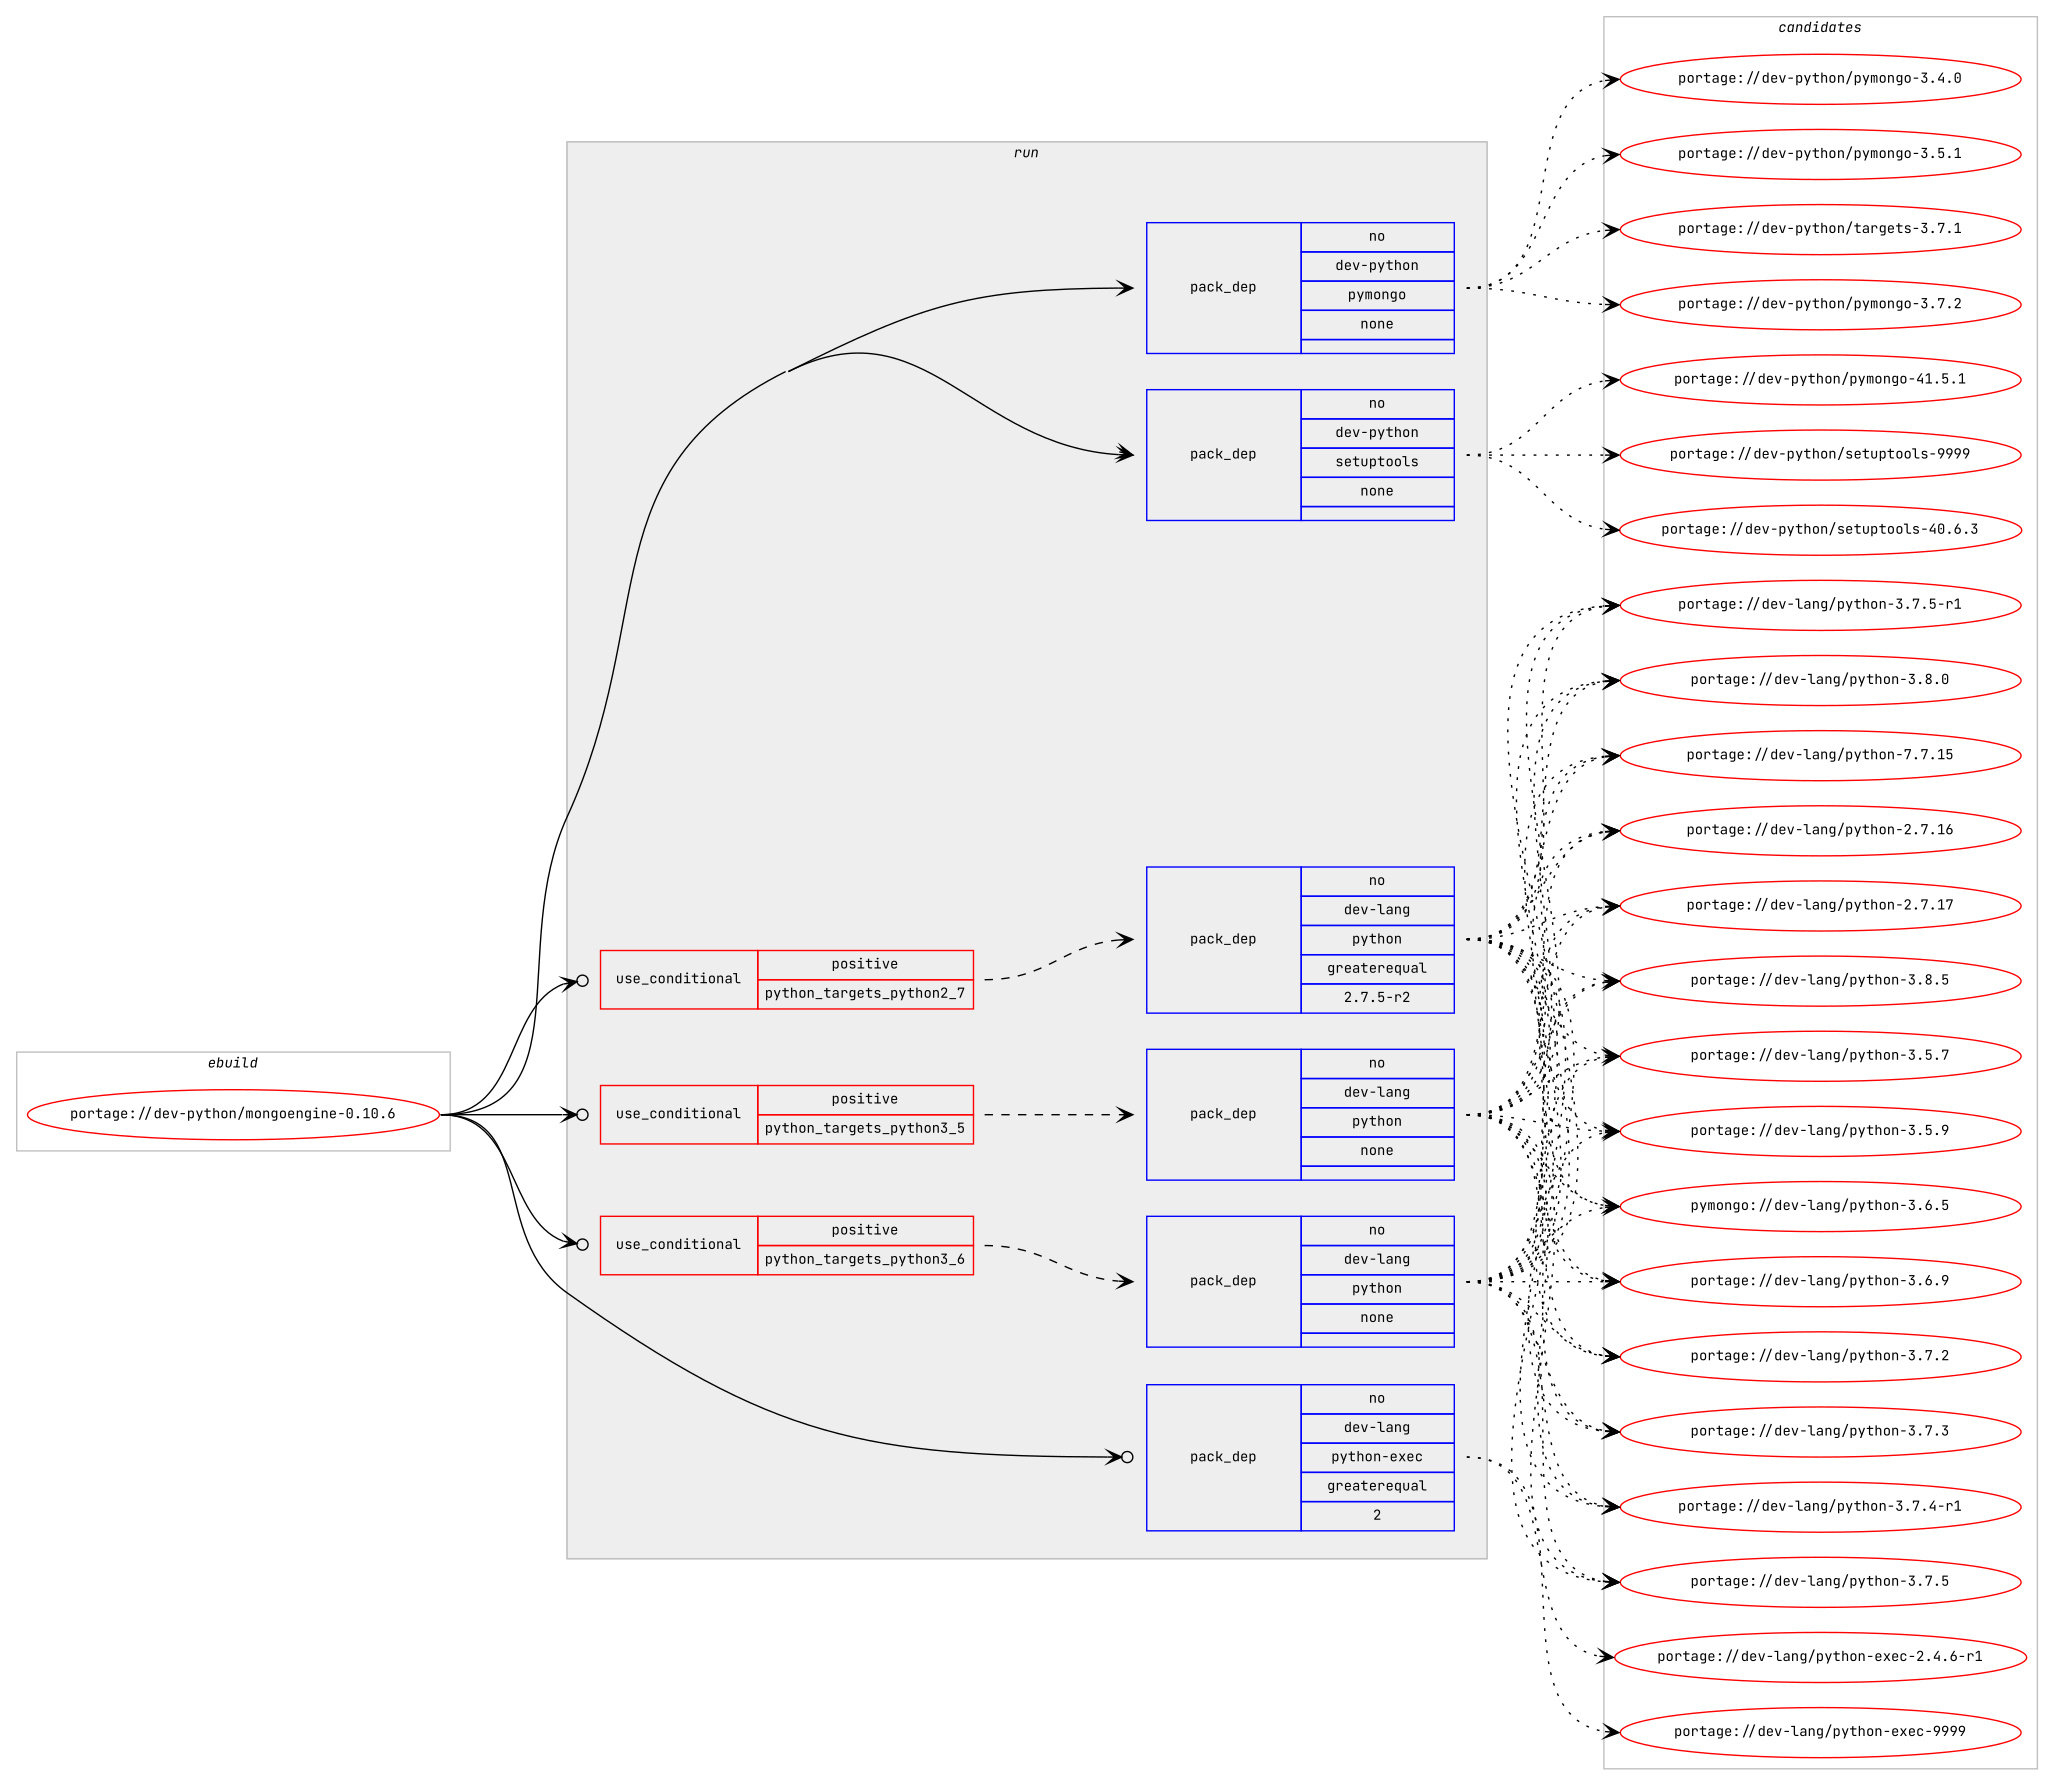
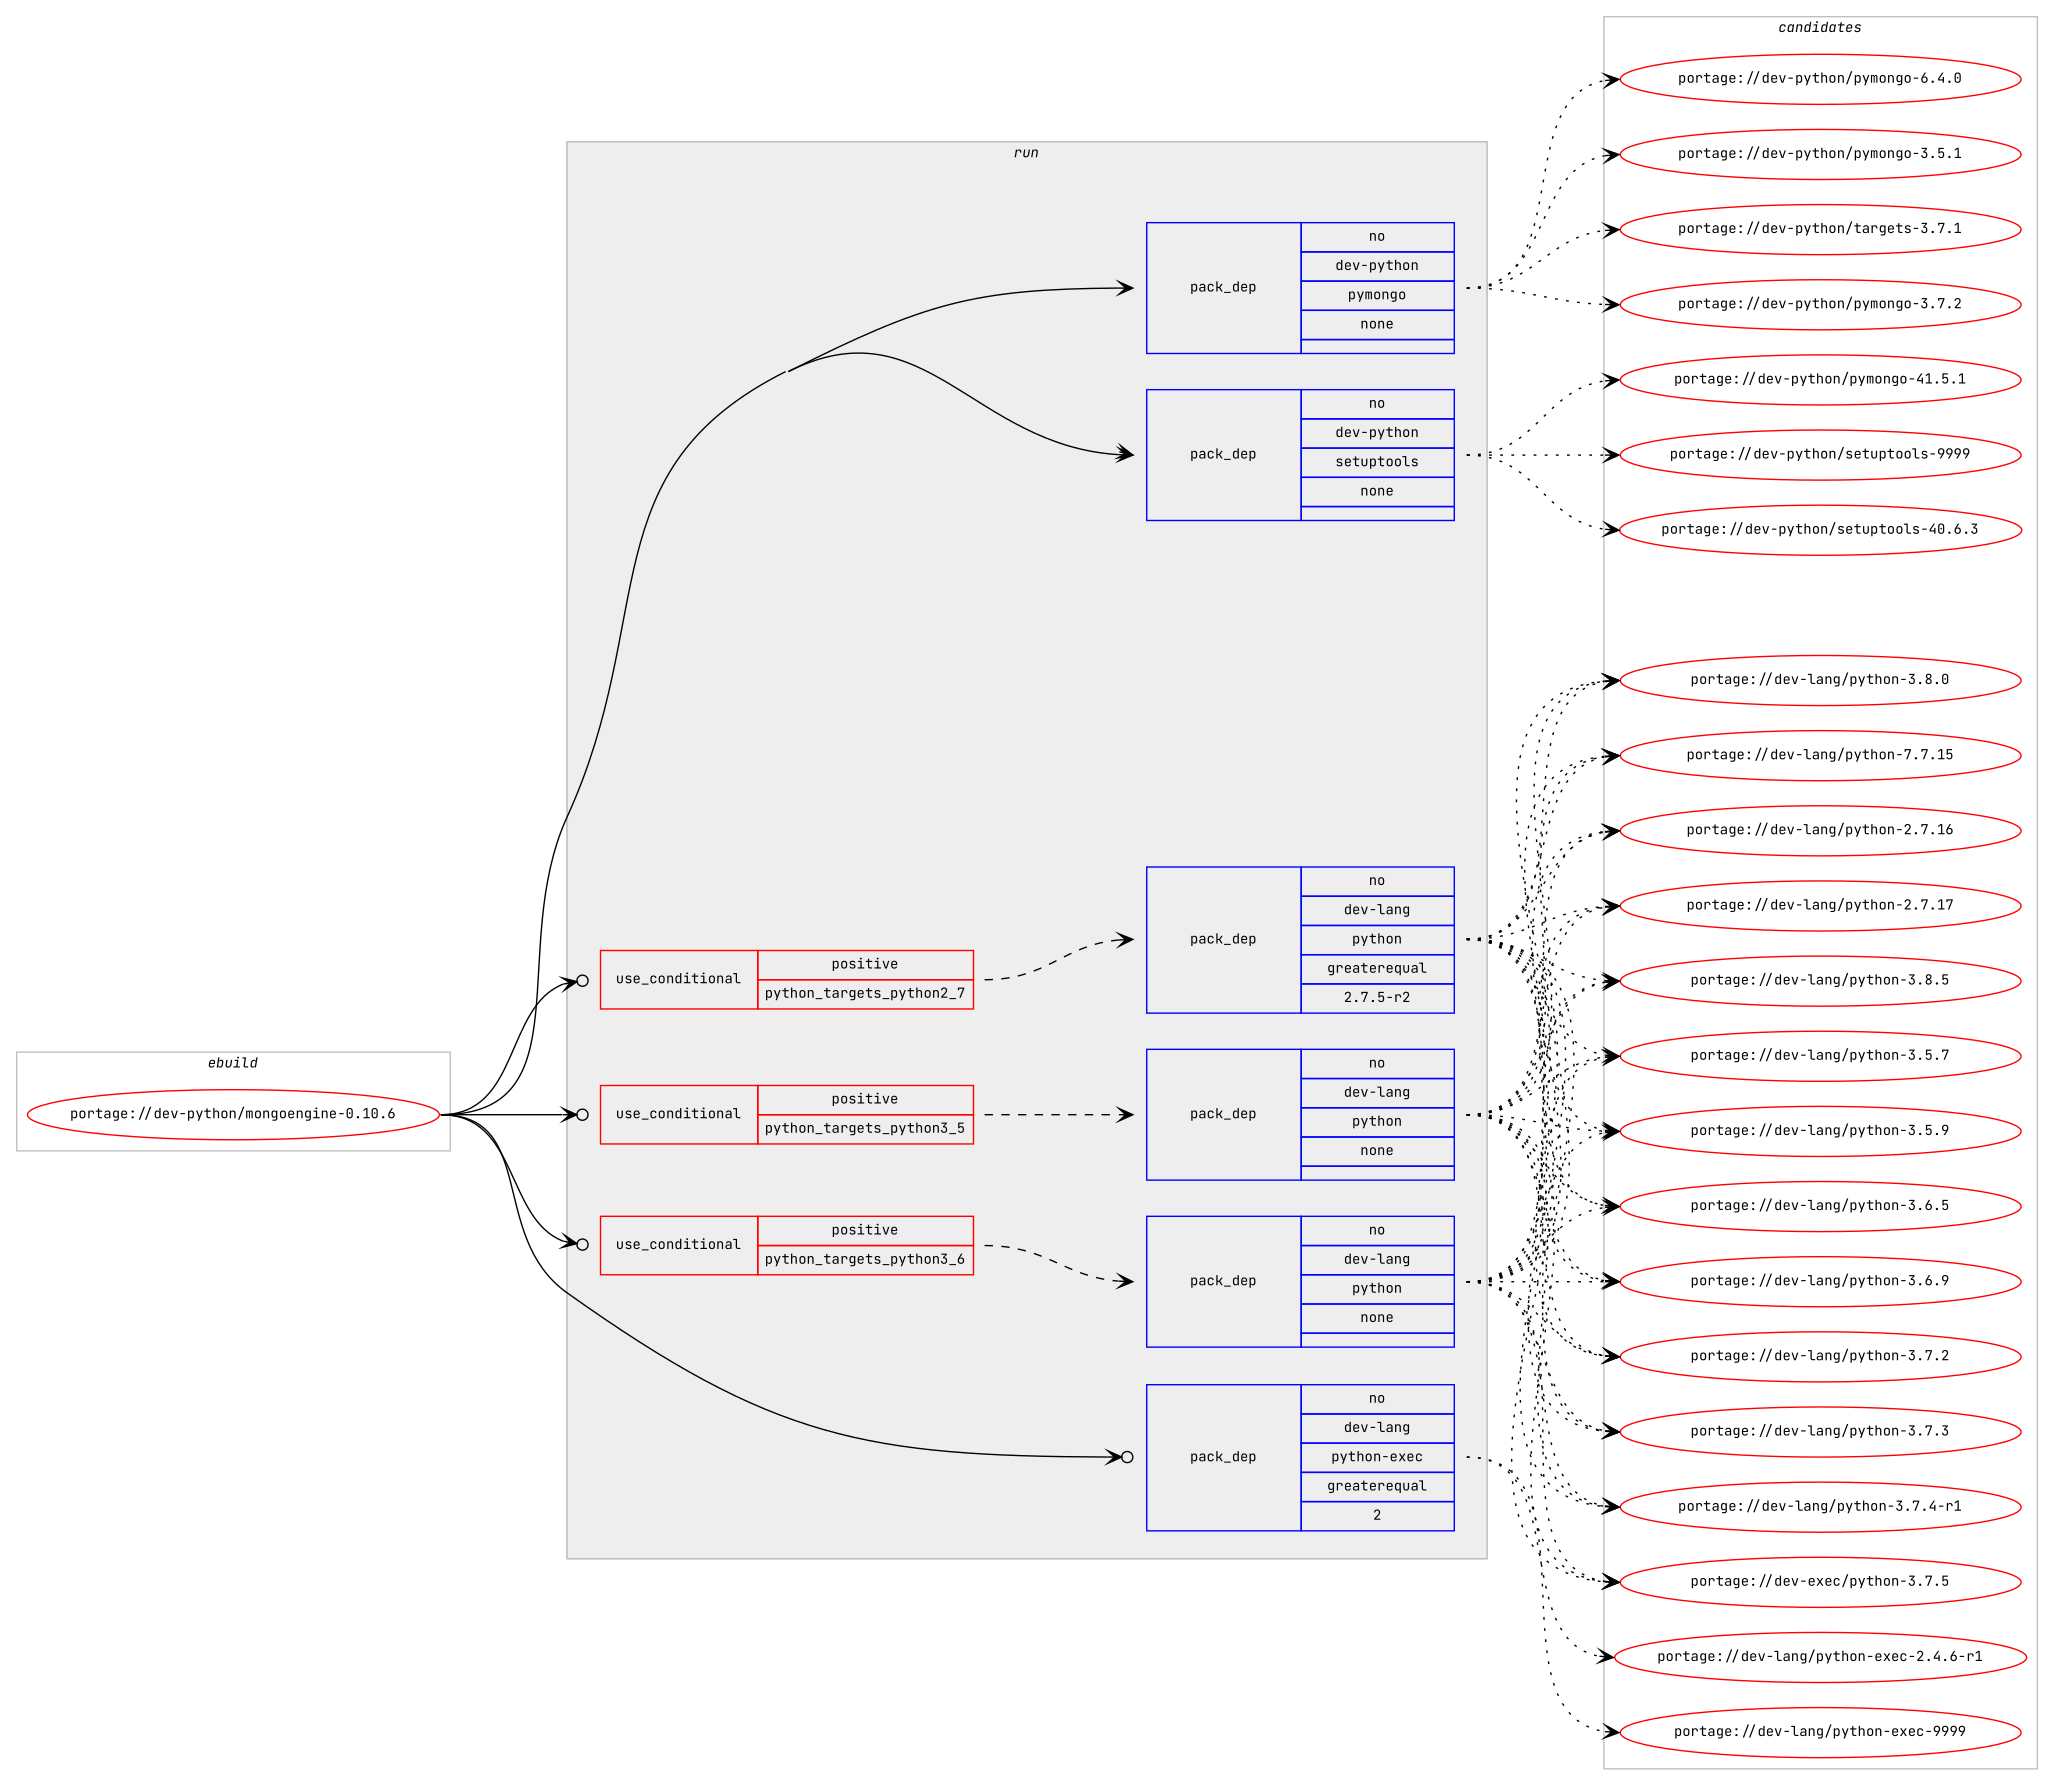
  digraph {
    compound=true
    concentrate=true
    fontname="JetBrains Mono"
    fontsize=10
    newrank=true
    rankdir=LR
    ranksep=1.5
    node [color=red fontname="JetBrains Mono" fontsize=10]
    edge [arrowhead=vee fontname="JetBrains Mono" headport=w style=dotted tailport=e weight=100]
    n1 [label="portage://dev-python/mongoengine-0.10.6" width=4]
    n2 [color=blue label=<<TABLE BORDER="0" CELLBORDER="1" CELLSPACING="0" CELLPADDING="4" WIDTH="220"><TR><TD ROWSPAN="6" CELLPADDING="30">pack_dep</TD></TR><TR><TD WIDTH="110">no</TD></TR><TR><TD>dev-python</TD></TR><TR><TD>pymongo</TD></TR><TR><TD>none</TD></TR><TR><TD></TD></TR></TABLE>> shape=none]
    n3 [color=blue label=<<TABLE BORDER="0" CELLBORDER="1" CELLSPACING="0" CELLPADDING="4" WIDTH="220"><TR><TD ROWSPAN="6" CELLPADDING="30">pack_dep</TD></TR><TR><TD WIDTH="110">no</TD></TR><TR><TD>dev-python</TD></TR><TR><TD>setuptools</TD></TR><TR><TD>none</TD></TR><TR><TD></TD></TR></TABLE>> shape=none]
    n4 [color=blue label=<<TABLE BORDER="0" CELLBORDER="1" CELLSPACING="0" CELLPADDING="4" WIDTH="220"><TR><TD ROWSPAN="6" CELLPADDING="30">pack_dep</TD></TR><TR><TD WIDTH="110">no</TD></TR><TR><TD>dev-lang</TD></TR><TR><TD>python</TD></TR><TR><TD>greaterequal</TD></TR><TR><TD>2.7.5-r2</TD></TR></TABLE>> shape=none]
    n5 [label=<<TABLE BORDER="0" CELLBORDER="1" CELLSPACING="0" CELLPADDING="4"><TR><TD ROWSPAN="3" CELLPADDING="10">use_conditional</TD></TR><TR><TD>positive</TD></TR><TR><TD>python_targets_python2_7</TD></TR></TABLE>> shape=none]
    n6 [color=blue label=<<TABLE BORDER="0" CELLBORDER="1" CELLSPACING="0" CELLPADDING="4" WIDTH="220"><TR><TD ROWSPAN="6" CELLPADDING="30">pack_dep</TD></TR><TR><TD WIDTH="110">no</TD></TR><TR><TD>dev-lang</TD></TR><TR><TD>python</TD></TR><TR><TD>none</TD></TR><TR><TD></TD></TR></TABLE>> shape=none]
    n7 [label=<<TABLE BORDER="0" CELLBORDER="1" CELLSPACING="0" CELLPADDING="4"><TR><TD ROWSPAN="3" CELLPADDING="10">use_conditional</TD></TR><TR><TD>positive</TD></TR><TR><TD>python_targets_python3_5</TD></TR></TABLE>> shape=none]
    n8 [color=blue label=<<TABLE BORDER="0" CELLBORDER="1" CELLSPACING="0" CELLPADDING="4" WIDTH="220"><TR><TD ROWSPAN="6" CELLPADDING="30">pack_dep</TD></TR><TR><TD WIDTH="110">no</TD></TR><TR><TD>dev-lang</TD></TR><TR><TD>python</TD></TR><TR><TD>none</TD></TR><TR><TD></TD></TR></TABLE>> shape=none]
    n9 [label=<<TABLE BORDER="0" CELLBORDER="1" CELLSPACING="0" CELLPADDING="4"><TR><TD ROWSPAN="3" CELLPADDING="10">use_conditional</TD></TR><TR><TD>positive</TD></TR><TR><TD>python_targets_python3_6</TD></TR></TABLE>> shape=none]
    n10 [color=blue label=<<TABLE BORDER="0" CELLBORDER="1" CELLSPACING="0" CELLPADDING="4" WIDTH="220"><TR><TD ROWSPAN="6" CELLPADDING="30">pack_dep</TD></TR><TR><TD WIDTH="110">no</TD></TR><TR><TD>dev-lang</TD></TR><TR><TD>python-exec</TD></TR><TR><TD>greaterequal</TD></TR><TR><TD>2</TD></TR></TABLE>> shape=none]
-   n11 [label="portage://dev-python/pymongo-3.4.0" width=4]
+   n11 [label="portage://dev-python/pymongo-6.4.0" width=4]
    n12 [label="portage://dev-python/pymongo-3.5.1" width=4]
    n13 [label="portage://dev-python/targets-3.7.1" width=4]
    n14 [label="portage://dev-python/pymongo-3.7.2" width=4]
    n15 [label="portage://dev-python/setuptools-40.6.3" width=4]
    n16 [label="portage://dev-python/pymongo-41.5.1" width=4]
    n17 [label="portage://dev-python/setuptools-9999" width=4]
    n18 [label="portage://dev-lang/python-7.7.15" width=4]
    n19 [label="portage://dev-lang/python-2.7.16" width=4]
    n20 [label="portage://dev-lang/python-2.7.17" width=4]
    n21 [label="portage://dev-lang/python-3.8.5" width=4]
    n22 [label="portage://dev-lang/python-3.5.7" width=4]
    n23 [label="portage://dev-lang/python-3.5.9" width=4]
-   n24 [label="pymongo://dev-lang/python-3.6.5" width=4]
+   n24 [label="portage://dev-lang/python-3.6.5" width=4]
    n25 [label="portage://dev-lang/python-3.6.9" width=4]
    n26 [label="portage://dev-lang/python-3.7.2" width=4]
    n27 [label="portage://dev-lang/python-3.7.3" width=4]
    n28 [label="portage://dev-lang/python-3.7.4-r1" width=4]
-   n29 [label="portage://dev-lang/python-3.7.5" width=4]
-   n30 [label="portage://dev-lang/python-3.7.5-r1" width=4]
+   n29 [label="portage://dev-exec/python-3.7.5" width=4]
    n31 [label="portage://dev-lang/python-3.8.0" width=4]
    n32 [label="portage://dev-lang/python-exec-2.4.6-r1" width=4]
    n33 [label="portage://dev-lang/python-exec-9999" width=4]
    subgraph cluster_1 {
      color=gray
      label=<<i>ebuild</i>>
      rank=same
      n1
    }
    subgraph cluster_2 {
      color=gray
      label=<<i>dependencies</i>>
      subgraph cluster_3 {
        color=gray
        fillcolor="#eeeeee"
        label=<<i>compile</i>>
        style=filled
        subgraph sub_4 {
          color=gray
          fillcolor="#eeeeee"
          label=<<i>compile</i>>
          style=filled
          n2
        }
        subgraph sub_5 {
          color=gray
          fillcolor="#eeeeee"
          label=<<i>compile</i>>
          style=filled
          n3
        }
      }
      subgraph cluster_6 {
        color=gray
        fillcolor="#eeeeee"
        label=<<i>compile and run</i>>
        style=filled
        subgraph sub_7 {
          color=gray
          fillcolor="#eeeeee"
          label=<<i>compile and run</i>>
          style=filled
          n5
          subgraph sub_8 {
            color=gray
            fillcolor="#eeeeee"
            label=<<i>compile and run</i>>
            style=filled
            n4
          }
        }
        subgraph sub_9 {
          color=gray
          fillcolor="#eeeeee"
          label=<<i>compile and run</i>>
          style=filled
          n7
          subgraph sub_10 {
            color=gray
            fillcolor="#eeeeee"
            label=<<i>compile and run</i>>
            style=filled
            n6
          }
        }
        subgraph sub_11 {
          color=gray
          fillcolor="#eeeeee"
          label=<<i>compile and run</i>>
          style=filled
          n9
          subgraph sub_12 {
            color=gray
            fillcolor="#eeeeee"
            label=<<i>compile and run</i>>
            style=filled
            n8
          }
        }
        subgraph sub_13 {
          color=gray
          fillcolor="#eeeeee"
          label=<<i>compile and run</i>>
          style=filled
          n10
        }
      }
      subgraph cluster_14 {
        color=gray
        fillcolor="#eeeeee"
        label=<<i>run</i>>
        style=filled
      }
    }
    subgraph cluster_15 {
      color=gray
      label=<<i>candidates</i>>
      rank=same
      subgraph sub_16 {
        color=black
        label=<<i>candidates</i>>
        nodesep=1
        rank=same
        n11
        n12
        n13
        n14
      }
      subgraph sub_17 {
        color=black
        label=<<i>candidates</i>>
        nodesep=1
        rank=same
        n15
        n16
        n17
      }
      subgraph sub_18 {
        color=black
        label=<<i>candidates</i>>
        nodesep=1
        rank=same
        n18
        n19
        n20
        n21
        n22
        n23
        n24
        n25
        n26
        n27
        n28
        n29
-       n30
        n31
      }
      subgraph sub_19 {
        color=black
        label=<<i>candidates</i>>
        nodesep=1
        rank=same
        n18
        n19
        n20
        n21
        n22
        n23
        n24
        n25
        n26
        n27
        n28
        n29
-       n30
        n31
      }
      subgraph sub_20 {
        color=black
        label=<<i>candidates</i>>
        nodesep=1
        rank=same
        n18
        n19
        n20
        n21
        n22
        n23
        n24
        n25
        n26
        n27
        n28
        n29
-       n30
        n31
      }
      subgraph sub_21 {
        color=black
        label=<<i>candidates</i>>
        nodesep=1
        rank=same
        n32
        n33
      }
    }
    n1 -> n2 [style=solid weight=20]
    n1 -> n3 [style=solid weight=20]
    n1 -> n5 [arrowhead=odotvee style=solid weight=20]
    n1 -> n7 [arrowhead=odotvee style=solid weight=20]
    n1 -> n9 [arrowhead=odotvee style=solid weight=20]
    n1 -> n10 [arrowhead=odotvee style=solid weight=20]
    n2 -> n11
    n2 -> n12
    n2 -> n13
    n2 -> n14
    n3 -> n15
    n3 -> n16
    n3 -> n17
    n4 -> n18
    n4 -> n19
    n4 -> n20
    n4 -> n21
    n4 -> n22
    n4 -> n23
    n4 -> n24
    n4 -> n25
    n4 -> n26
    n4 -> n27
    n4 -> n28
    n4 -> n29
-   n4 -> n30
    n4 -> n31
    n5 -> n4 [style=dashed weight=20]
    n6 -> n18
    n6 -> n19
    n6 -> n20
    n6 -> n21
    n6 -> n22
    n6 -> n23
    n6 -> n24
    n6 -> n25
    n6 -> n26
    n6 -> n27
    n6 -> n28
    n6 -> n29
-   n6 -> n30
    n6 -> n31
    n7 -> n6 [style=dashed weight=20]
    n8 -> n18
    n8 -> n19
    n8 -> n20
    n8 -> n21
    n8 -> n22
    n8 -> n23
    n8 -> n24
    n8 -> n25
    n8 -> n26
    n8 -> n27
    n8 -> n28
    n8 -> n29
-   n8 -> n30
    n8 -> n31
    n9 -> n8 [style=dashed weight=20]
    n10 -> n32
    n10 -> n33
  }
